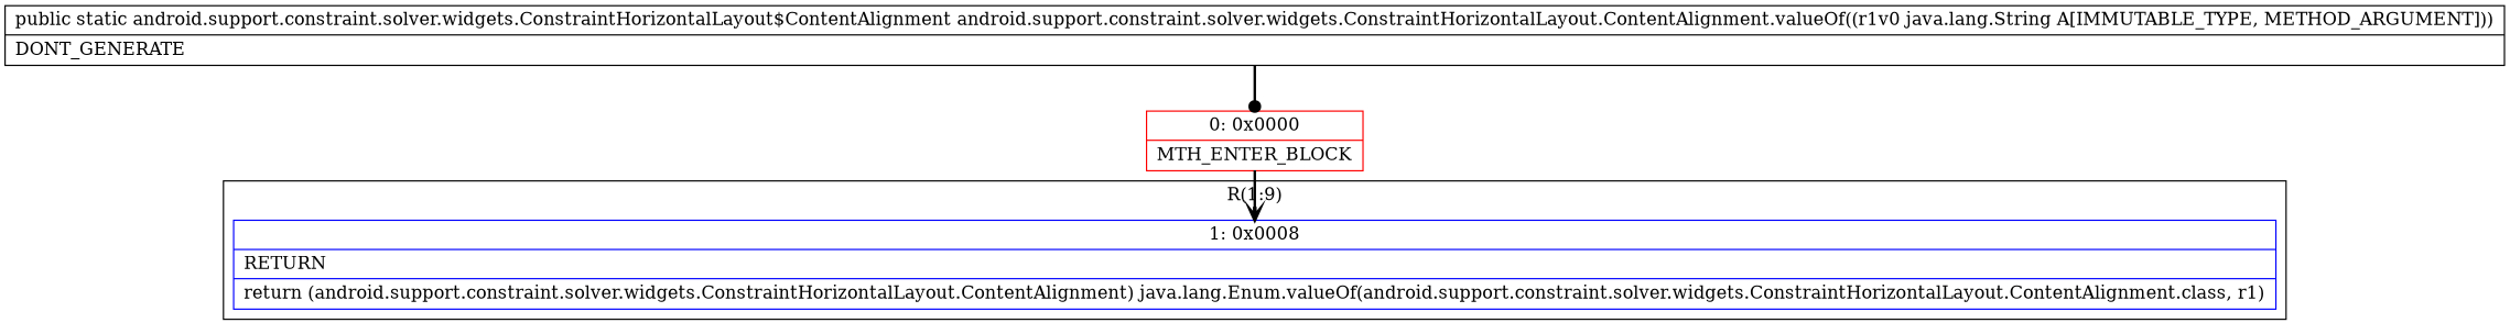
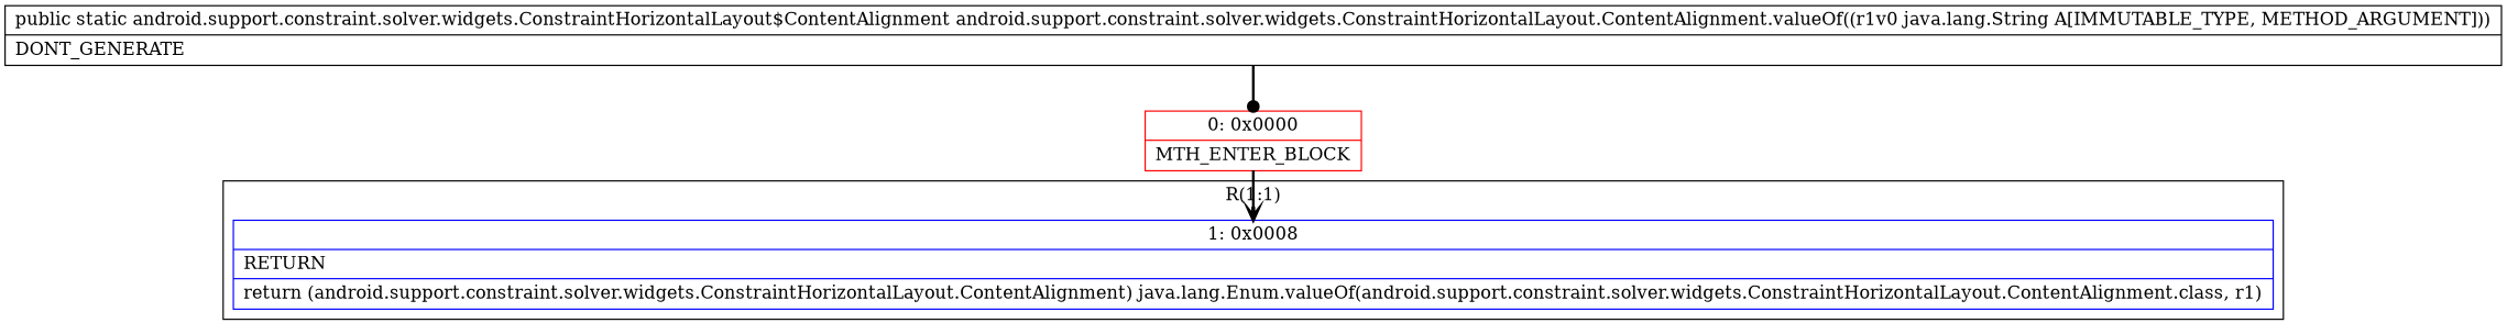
  digraph {
    node [shape=record]
    edge [style=bold]
    n1 [color=blue label="{1\:\ 0x0008|RETURN\l|return (android.support.constraint.solver.widgets.ConstraintHorizontalLayout.ContentAlignment) java.lang.Enum.valueOf(android.support.constraint.solver.widgets.ConstraintHorizontalLayout.ContentAlignment.class, r1)\l}"]
    n2 [color=red label="{0\:\ 0x0000|MTH_ENTER_BLOCK\l}"]
    n3 [label="{public static android.support.constraint.solver.widgets.ConstraintHorizontalLayout$ContentAlignment android.support.constraint.solver.widgets.ConstraintHorizontalLayout.ContentAlignment.valueOf((r1v0 java.lang.String A[IMMUTABLE_TYPE, METHOD_ARGUMENT]))  | DONT_GENERATE\l}"]
    subgraph cluster_1 {
-     label="R(1:9)"
+     label="R(1:1)"
      n1
    }
    n2 -> n1 [arrowhead=vee]
    n3 -> n2 [arrowhead=dot]
  }
